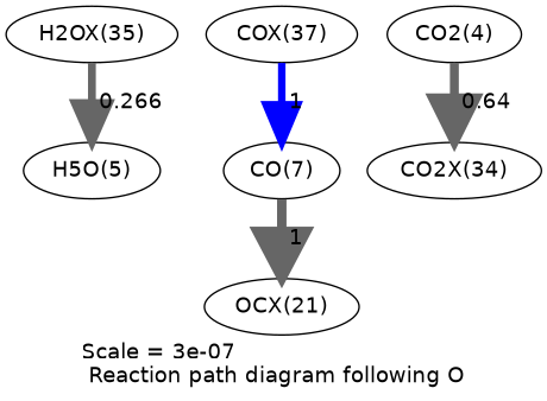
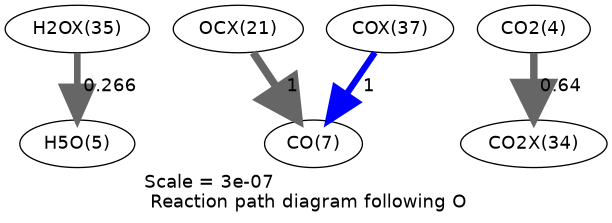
  digraph {
    fontname=Helvetica
    label="Scale = 3e-07\l Reaction path diagram following O"
    node [fontname=Helvetica]
    edge [color=gray40 fontname=Helvetica]
    n1 [label="H2OX(35)"]
    n2 [label="H5O(5)"]
    n3 [label="OCX(21)"]
    n4 [label="CO(7)"]
    n5 [label="COX(37)"]
    n6 [label="CO2(4)"]
    n7 [label="CO2X(34)"]
    n1 -> n2 [arrowsize=2.5 label=" 0.266" penwidth=5]
-   n4 -> n3 [arrowsize=3 label=" 1" penwidth=6]
+   n3 -> n4 [arrowsize=3 label=" 1" penwidth=6]
    n5 -> n4 [arrowsize=2.39 color=blue label=" 1" penwidth=4.78]
    n6 -> n7 [arrowsize=2.83 label=" 0.64" penwidth=5.66]
  }
